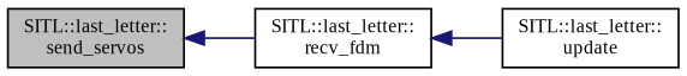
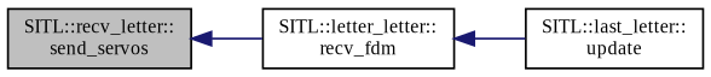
  digraph {
    fontname="Liberation Serif"
    rankdir=LR
    node [color=black fillcolor=white fontname="Liberation Serif" fontsize=10 shape=record style=filled]
    edge [color=midnightblue dir=back fontname="Liberation Serif" fontsize=10 labelfontname=Helvetica labelfontsize=10 style=solid]
-   n1 [fillcolor=grey75 fontcolor=black height=0.2 label="SITL::last_letter::\lsend_servos" width=0.4]
-   n2 [height=0.2 label="SITL::last_letter::\lrecv_fdm" width=0.4]
+   n1 [fillcolor=grey75 fontcolor=black height=0.2 label="SITL::recv_letter::\lsend_servos" width=0.4]
+   n2 [height=0.2 label="SITL::letter_letter::\lrecv_fdm" width=0.4]
    n3 [height=0.2 label="SITL::last_letter::\lupdate" width=0.4]
    n1 -> n2
    n2 -> n3
  }
